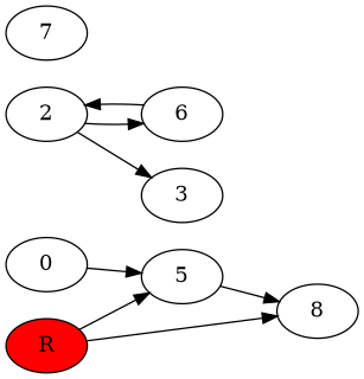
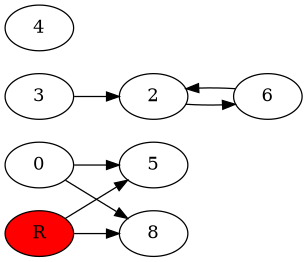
  digraph {
    rankdir=LR
    n1 [label=0]
    5
    8
    2
    6
    3
-   4 [label=7]
+   4
    R [fillcolor="#ff0000" style=filled]
    n1 -> 5
-   5 -> 8
+   n1 -> 8
    2 -> 6
    6 -> 2
-   2 -> 3
+   3 -> 2
    R -> 5
    R -> 8
  }
